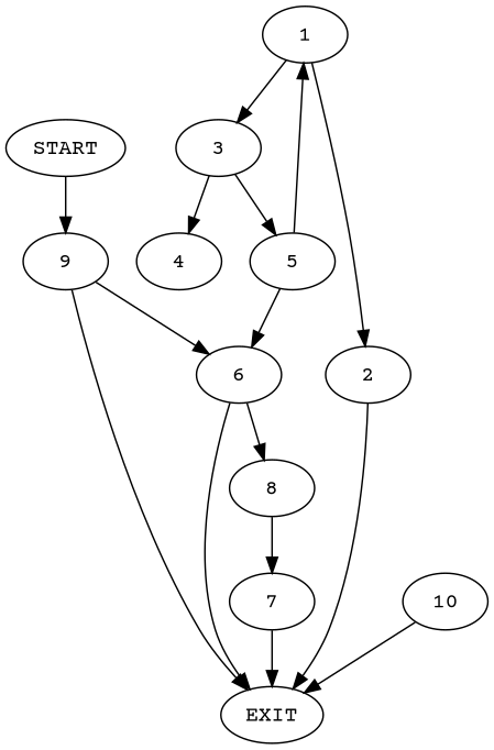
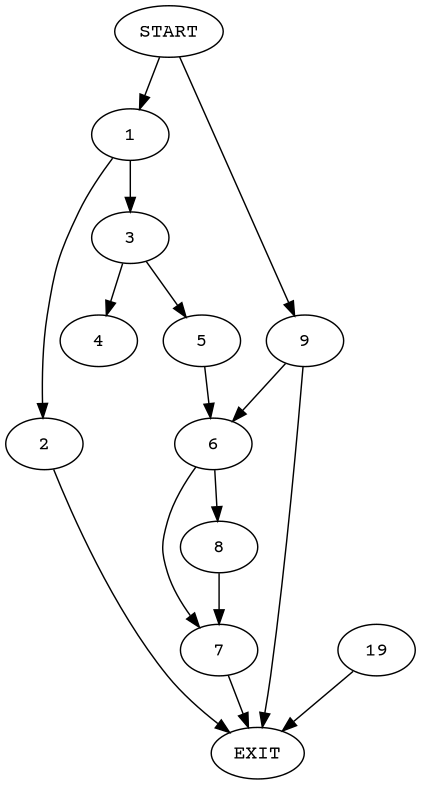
  digraph {
    fontname="Courier Prime"
    node [fontname="Courier Prime"]
    edge [fontname="Courier Prime"]
    n1 [label=START]
    1
    9
    2
    3
    n6 [label=EXIT]
    6
-   10
+   10 [label=19]
    4
    5
    7
    8
-   5 -> 1
+   n1 -> 1
    n1 -> 9
    1 -> 2
    1 -> 3
    9 -> n6
    9 -> 6
    2 -> n6
    3 -> 4
    3 -> 5
-   6 -> n6
+   6 -> 7
    6 -> 8
    10 -> n6
    5 -> 6
    7 -> n6
    8 -> 7
  }
